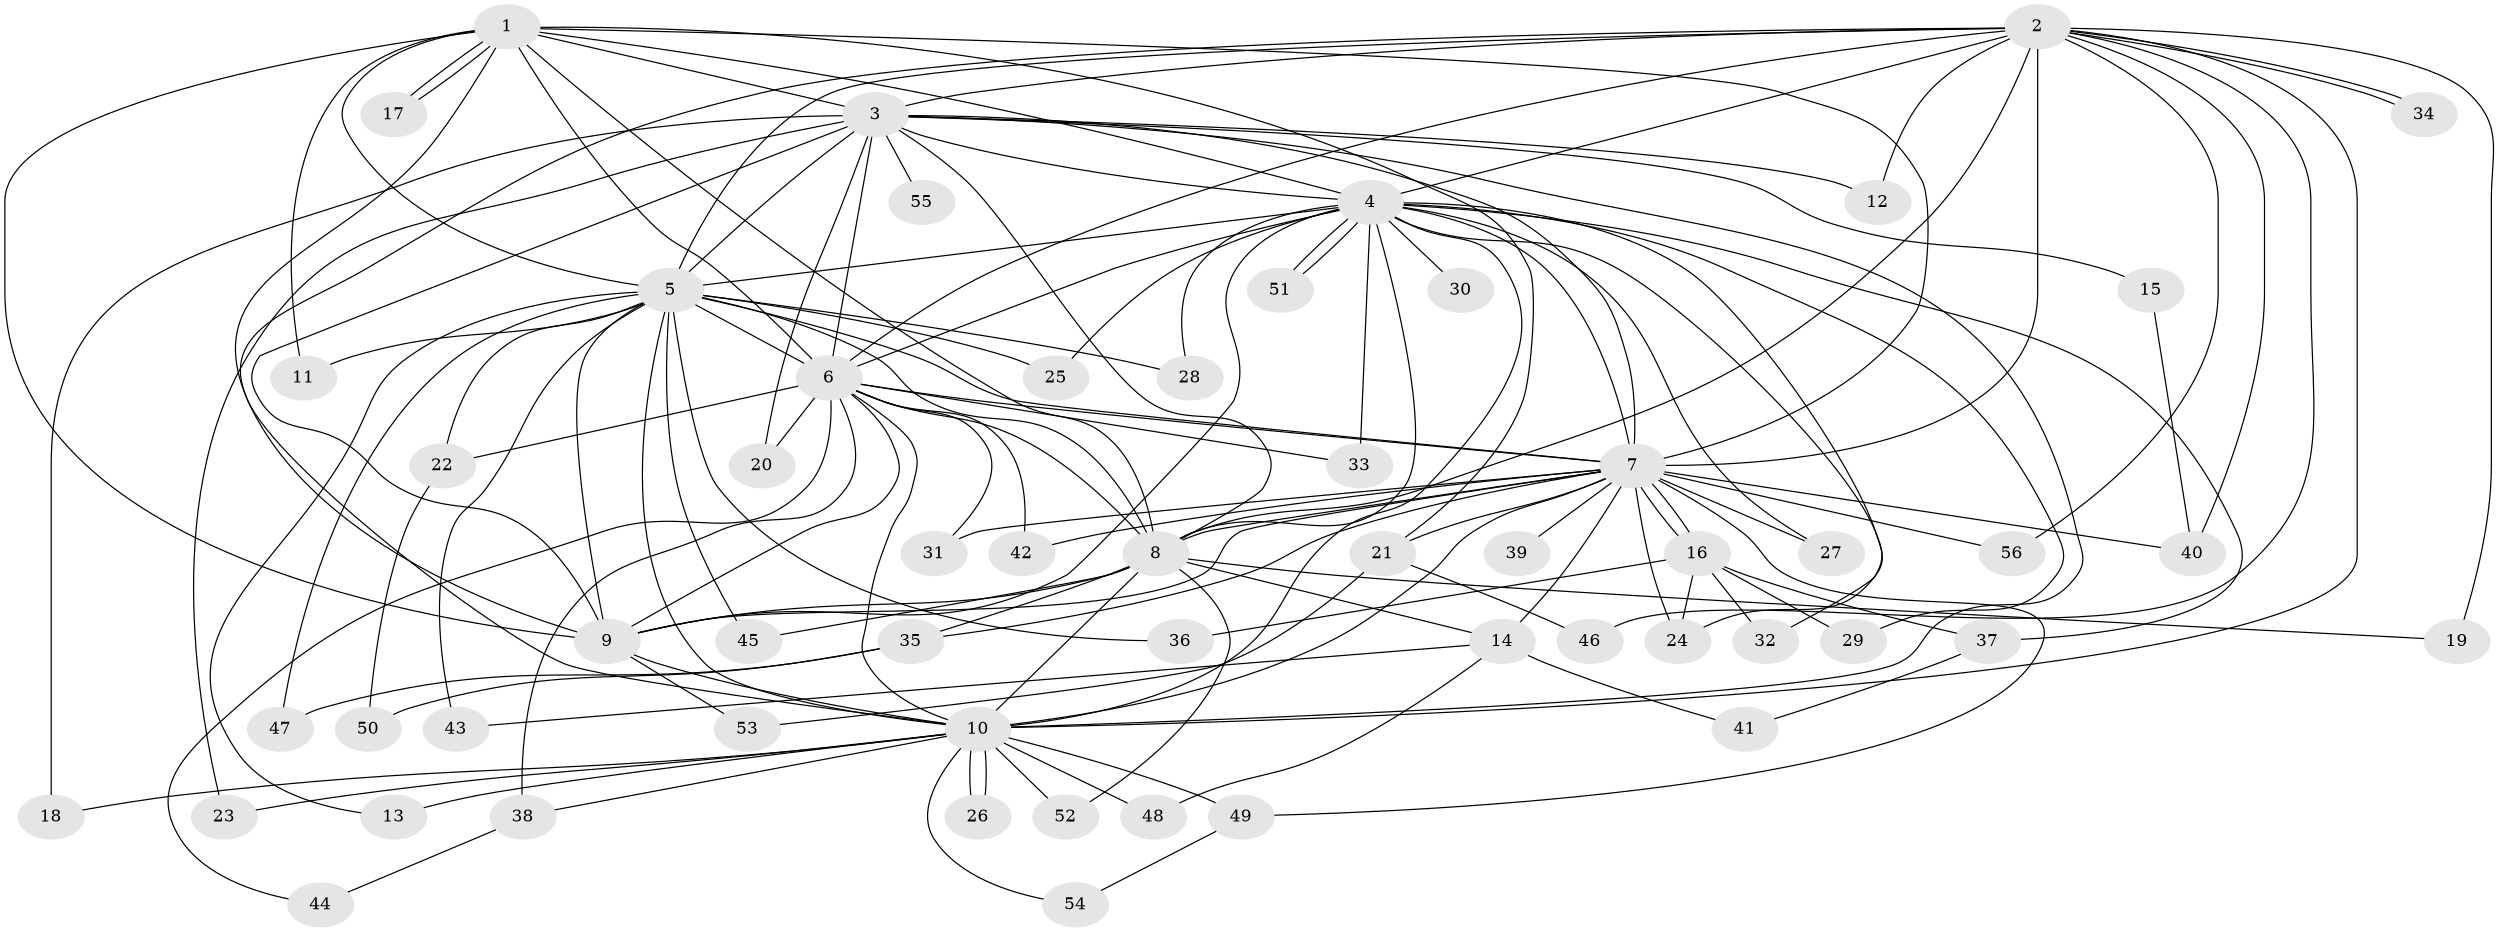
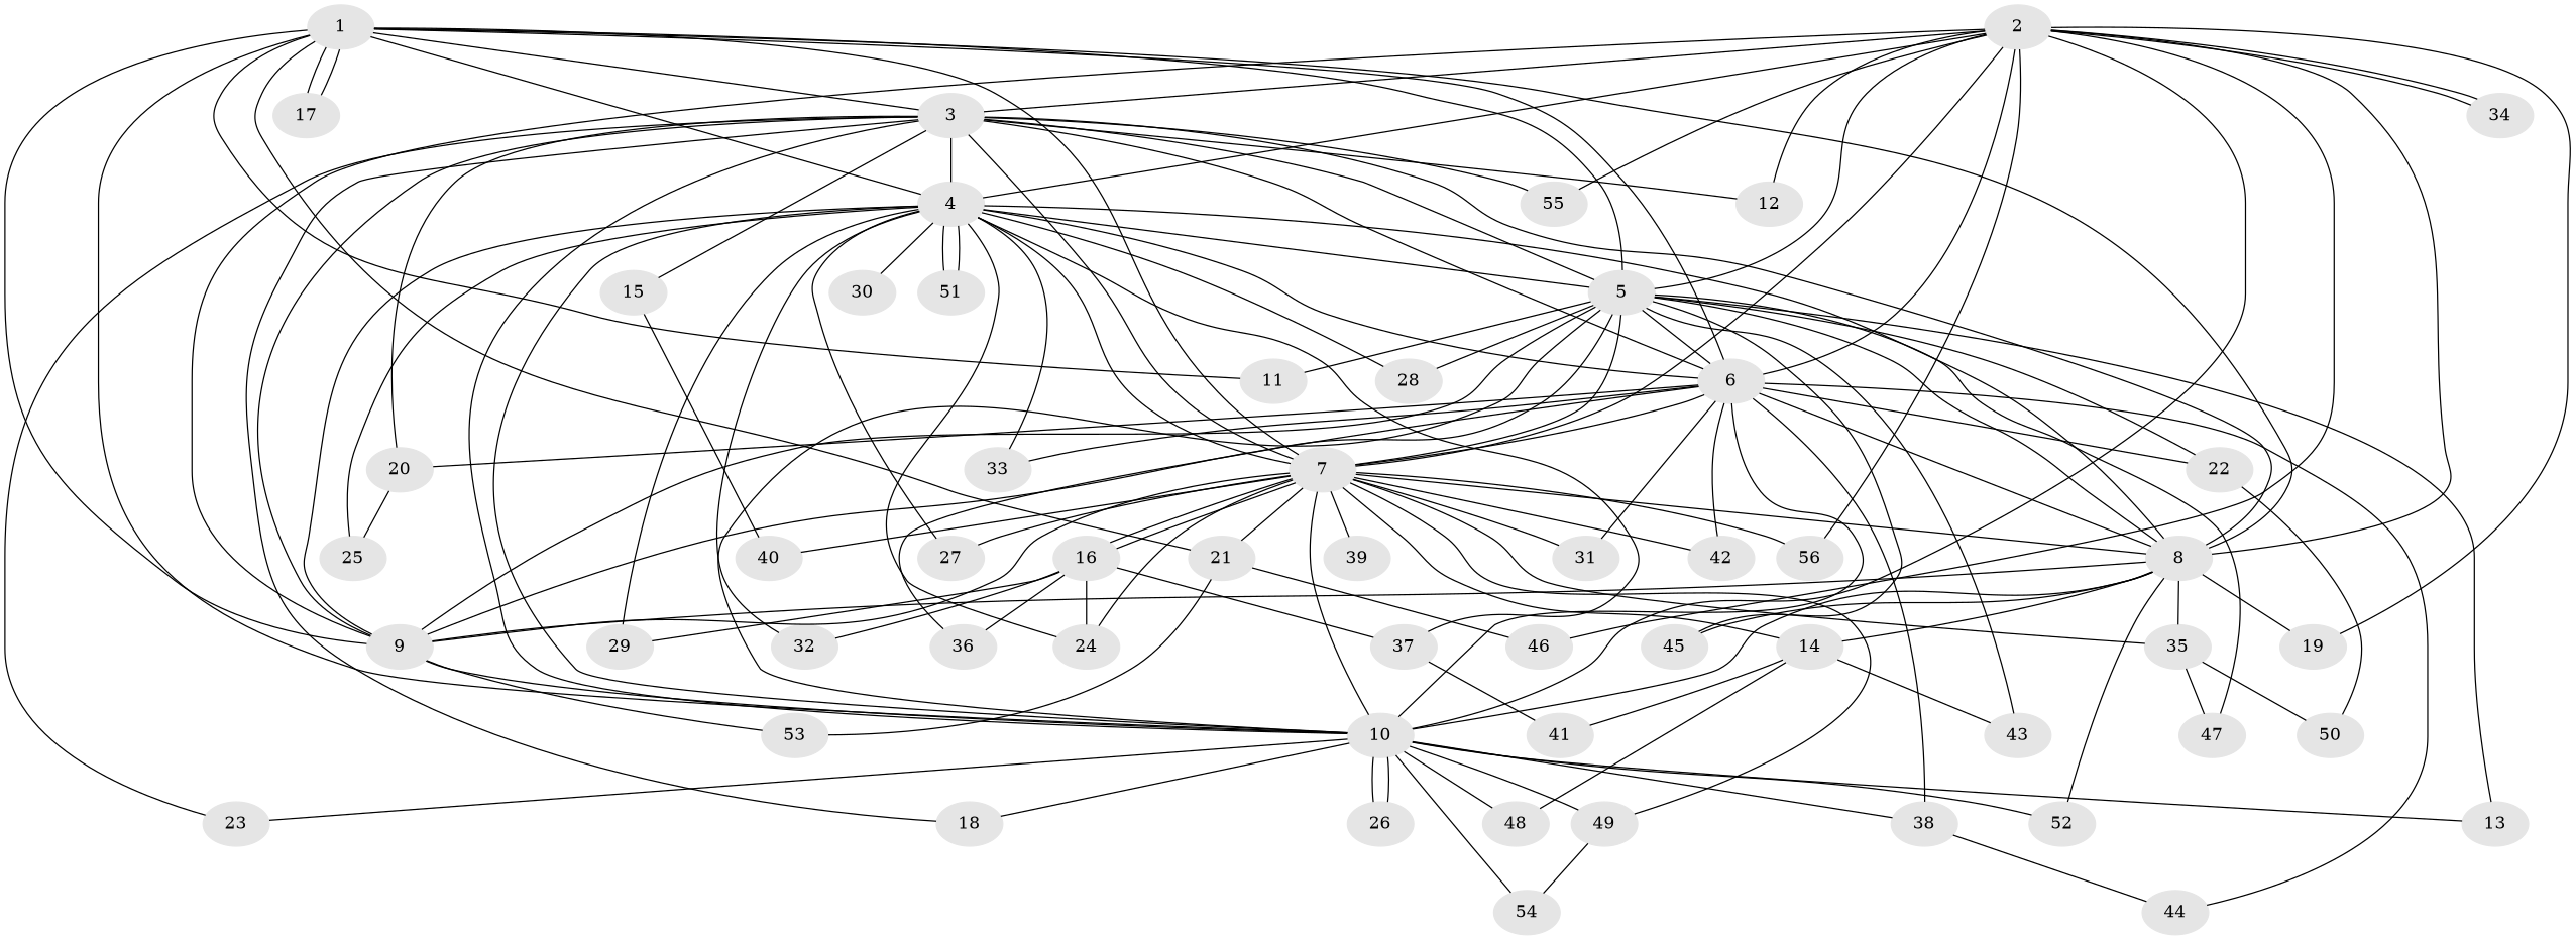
  graph {
    node [color=gray90 style=filled]
    1
    3
    4
    5
    6
    7
    8
    9
    10
    11
    17
    21
    2
    12
    19
    34
    46
    55
    56
    15
    18
    20
    23
    24
    25
    27
    28
    29
    30
    32
    33
    37
    51
    13
    22
    36
    43
    45
    47
    31
    38
    42
    44
    14
    16
    35
    39
    40
    49
    52
    53
    26
    48
    54
    41
    50
    1 -- 3
    1 -- 4
    1 -- 5
    1 -- 6
    1 -- 7
    1 -- 8
    1 -- 9
    1 -- 10
    1 -- 11
    1 -- 17
    1 -- 17
    1 -- 21
    3 -- 4
    3 -- 5
    3 -- 6
    3 -- 7
    3 -- 8
    3 -- 9
    3 -- 10
    3 -- 12
    3 -- 55
    3 -- 15
    3 -- 18
    3 -- 20
    3 -- 23
    4 -- 5
    4 -- 6
    4 -- 7
    4 -- 8
    4 -- 9
    4 -- 10
    4 -- 24
    4 -- 25
    4 -- 27
    4 -- 28
    4 -- 29
    4 -- 30
    4 -- 32
    4 -- 33
    4 -- 37
    4 -- 51
    4 -- 51
    5 -- 6
    5 -- 7
    5 -- 8
    5 -- 9
    5 -- 10
    5 -- 11
-   5 -- 25
+   20 -- 25
    5 -- 28
    5 -- 13
    5 -- 22
    5 -- 36
    5 -- 43
    5 -- 45
    5 -- 47
    6 -- 7
    6 -- 8
    6 -- 9
    6 -- 10
    6 -- 20
    6 -- 33
    6 -- 22
    6 -- 31
    6 -- 38
    6 -- 42
    6 -- 44
    7 -- 8
    7 -- 9
    7 -- 10
    7 -- 21
    7 -- 56
    7 -- 24
    7 -- 27
    7 -- 31
    7 -- 42
    7 -- 14
    7 -- 16
    7 -- 16
    7 -- 35
    7 -- 39
    7 -- 40
    7 -- 49
    8 -- 9
    8 -- 10
    8 -- 19
    8 -- 45
    8 -- 14
    8 -- 35
    8 -- 52
    9 -- 10
    9 -- 53
    10 -- 18
    10 -- 23
    10 -- 13
    10 -- 38
    10 -- 49
    10 -- 52
    10 -- 26
    10 -- 26
    10 -- 48
    10 -- 54
    21 -- 46
    21 -- 53
    2 -- 3
    2 -- 4
    2 -- 5
    2 -- 6
    2 -- 7
    2 -- 8
    2 -- 9
    2 -- 10
    2 -- 12
    2 -- 19
    2 -- 34
    2 -- 34
    2 -- 46
-   2 -- 40
+   2 -- 55
    2 -- 56
    15 -- 40
    37 -- 41
    22 -- 50
    38 -- 44
    14 -- 43
    14 -- 48
    14 -- 41
    16 -- 24
    16 -- 29
    16 -- 32
    16 -- 37
    16 -- 36
    35 -- 47
    35 -- 50
    49 -- 54
  }
